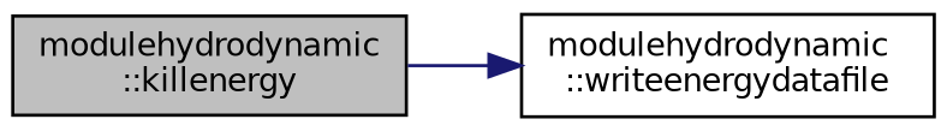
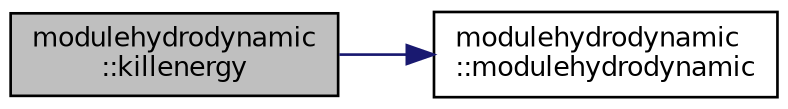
  digraph {
    rankdir=LR
    node [color=black fontname=Helvetica fontsize=10 shape=record style=filled]
    n1 [fillcolor=grey75 fontcolor=black height=0.2 label="modulehydrodynamic\l::killenergy" width=0.4]
-   n2 [fillcolor=white height=0.2 label="modulehydrodynamic\l::writeenergydatafile" width=0.4]
+   n2 [fillcolor=white height=0.2 label="modulehydrodynamic\l::modulehydrodynamic" width=0.4]
    n1 -> n2 [color=midnightblue fontname=Helvetica fontsize=10 labelfontname=Helvetica labelfontsize=10 style=solid]
  }
